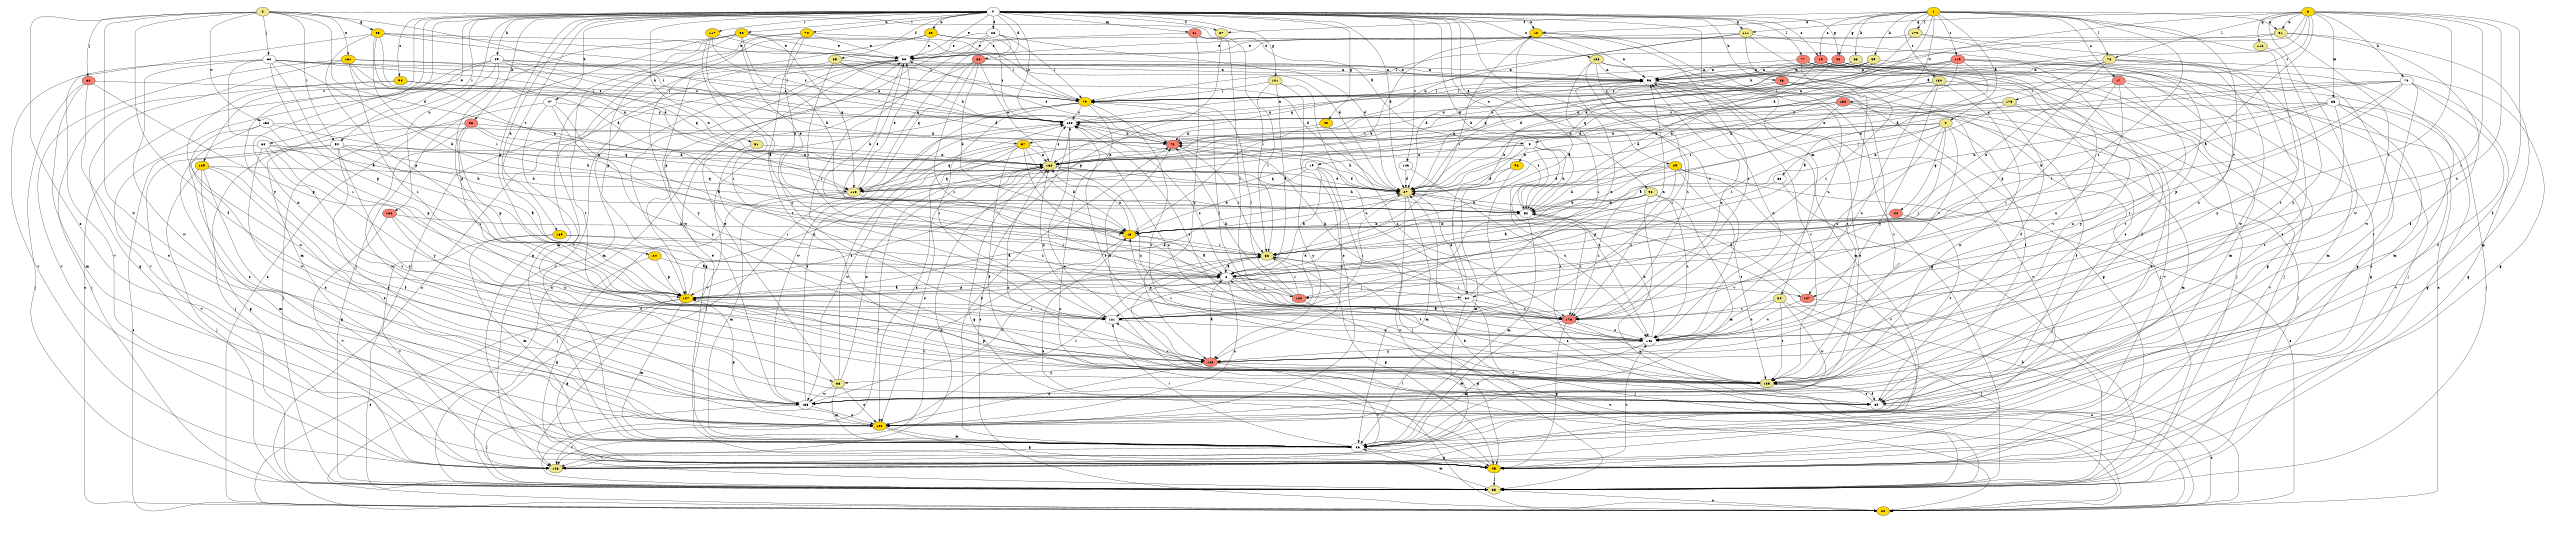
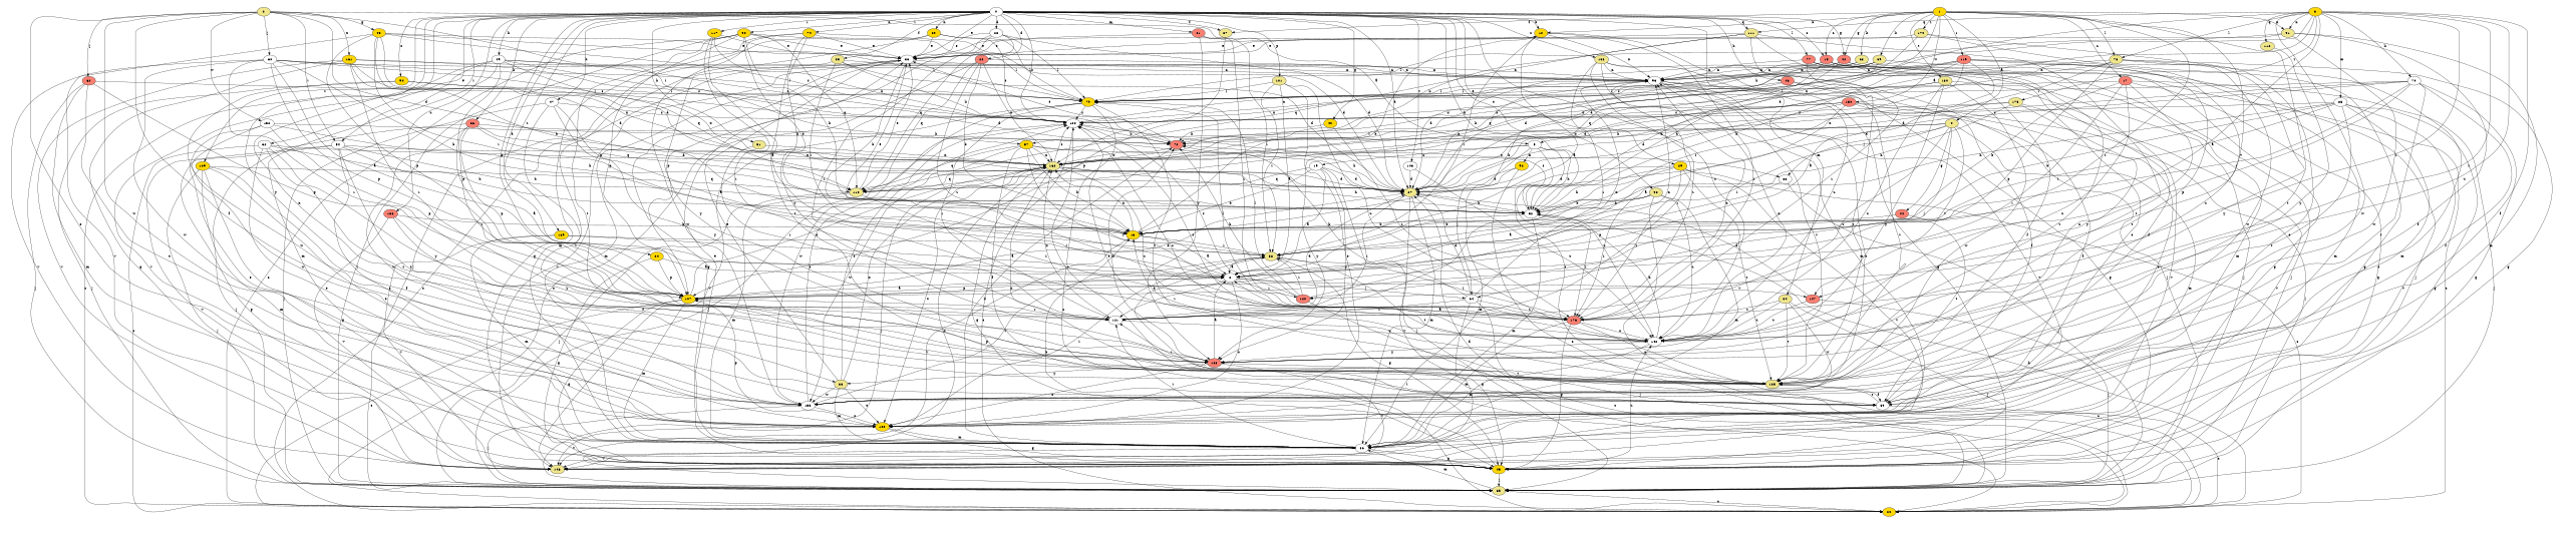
  strict digraph {
    node [fillcolor=khaki style=filled]
    0 [fillcolor=white]
    10 [fillcolor=gold]
    15 [fillcolor=salmon]
    22 [fillcolor=salmon]
    23 [fillcolor=white]
    24 [fillcolor=gold]
    27
    29 [fillcolor=gold]
    32 [fillcolor=white]
    33 [fillcolor=white]
    35
    37
    40 [fillcolor=gold]
    42 [fillcolor=salmon]
    47 [fillcolor=white]
    48 [fillcolor=salmon]
    49 [fillcolor=white]
    51
    52 [fillcolor=white]
    54 [fillcolor=white]
    66 [fillcolor=salmon]
    74 [fillcolor=gold]
    77 [fillcolor=salmon]
    81 [fillcolor=salmon]
    84
    88
    89 [fillcolor=gold]
    90 [fillcolor=gold]
    94 [fillcolor=gold]
    98
    101
    107 [fillcolor=gold]
    111
    117 [fillcolor=gold]
    128 [fillcolor=white]
    129 [fillcolor=gold]
    136 [fillcolor=salmon]
    138
    142 [fillcolor=white]
    143 [fillcolor=white]
    168 [fillcolor=salmon]
    169 [fillcolor=gold]
    6 [fillcolor=white]
    176 [fillcolor=salmon]
    58
    93 [fillcolor=white]
    39 [fillcolor=white]
    86 [fillcolor=white]
    65
    162
    13 [fillcolor=gold]
    113
    20 [fillcolor=gold]
    79 [fillcolor=gold]
    45 [fillcolor=gold]
    72 [fillcolor=salmon]
    121 [fillcolor=white]
    148
    135
    100 [fillcolor=gold]
    155 [fillcolor=white]
    1 [fillcolor=gold]
    4
    17 [fillcolor=salmon]
    68
    69
    78
    91
    119 [fillcolor=salmon]
    120 [fillcolor=salmon]
    130
    147 [fillcolor=salmon]
    150 [fillcolor=salmon]
    174
    57 [fillcolor=gold]
    44 [fillcolor=salmon]
    63 [fillcolor=white]
    64 [fillcolor=white]
    2
    5 [fillcolor=white]
    43 [fillcolor=gold]
    60 [fillcolor=white]
    62 [fillcolor=salmon]
    152 [fillcolor=white]
    161 [fillcolor=gold]
    19 [fillcolor=white]
    92 [fillcolor=gold]
    3 [fillcolor=gold]
    70 [fillcolor=white]
    85 [fillcolor=white]
    112
    175
    0 -> 10 [label=b]
    0 -> 15 [label=c]
    0 -> 22 [label=d]
    0 -> 23 [label=d]
    0 -> 24 [label=d]
    0 -> 27 [label=d]
    0 -> 29 [label=e]
    0 -> 32 [label=e]
    0 -> 33 [label=e]
    0 -> 35 [label=f]
    0 -> 37 [label=f]
    0 -> 40 [label=g]
    0 -> 42 [label=g]
    0 -> 47 [label=h]
    0 -> 48 [label=h]
    0 -> 49 [label=h]
    0 -> 51 [label=h]
    0 -> 52 [label=h]
    0 -> 54 [label=i]
    0 -> 66 [label=k]
    0 -> 74 [label=l]
    0 -> 77 [label=l]
    0 -> 81 [label=m]
    0 -> 84 [label=m]
    0 -> 88 [label=n]
    0 -> 89 [label=n]
    0 -> 90 [label=n]
    0 -> 94 [label=o]
    0 -> 98 [label=o]
    0 -> 101 [label=p]
    0 -> 107 [label=p]
    0 -> 111 [label=q]
    0 -> 117 [label=r]
    0 -> 128 [label=s]
    0 -> 129 [label=t]
    0 -> 136 [label=u]
    0 -> 138 [label=u]
    0 -> 142 [label=u]
    0 -> 143 [label=v]
    0 -> 168 [label=y]
    0 -> 169 [label=z]
    10 -> 33 [label=e]
    10 -> 142 [label=u]
    10 -> 6 [label=a]
    10 -> 176 [label=z]
    10 -> 58 [label=i]
    10 -> 93 [label=n]
    15 -> 27 [label=d]
    15 -> 52 [label=h]
    15 -> 93 [label=n]
    15 -> 39 [label=f]
    15 -> 86 [label=m]
    15 -> 65 [label=j]
    22 -> 176 [label=z]
    22 -> 93 [label=n]
    22 -> 162 [label=x]
    22 -> 13 [label=b]
    22 -> 113 [label=q]
    22 -> 20 [label=c]
    23 -> 27 [label=d]
    23 -> 33 [label=e]
    23 -> 107 [label=p]
    23 -> 176 [label=z]
    23 -> 113 [label=q]
    23 -> 79 [label=l]
    24 -> 107 [label=p]
    24 -> 6 [label=a]
    24 -> 45 [label=g]
    27 -> 52 [label=h]
    27 -> 93 [label=n]
    27 -> 86 [label=m]
    27 -> 72 [label=k]
    27 -> 121 [label=r]
    27 -> 148 [label=v]
    29 -> 27 [label=d]
    29 -> 52 [label=h]
    29 -> 176 [label=z]
    29 -> 13 [label=b]
    29 -> 20 [label=c]
    29 -> 148 [label=v]
    29 -> 135 [label=t]
    32 -> 52 [label=h]
    32 -> 168 [label=y]
    32 -> 162 [label=x]
    32 -> 20 [label=c]
    32 -> 135 [label=t]
    32 -> 100 [label=o]
    33 -> 93 [label=n]
    33 -> 86 [label=m]
    33 -> 13 [label=b]
    33 -> 20 [label=c]
    33 -> 45 [label=g]
    33 -> 148 [label=v]
    35 -> 27 [label=d]
    35 -> 168 [label=y]
    35 -> 58 [label=i]
    35 -> 93 [label=n]
    35 -> 72 [label=k]
    37 -> 107 [label=p]
    40 -> 176 [label=z]
    40 -> 72 [label=k]
    42 -> 27 [label=d]
    42 -> 52 [label=h]
    42 -> 93 [label=n]
    42 -> 45 [label=g]
    42 -> 135 [label=t]
    47 -> 128 [label=s]
    47 -> 168 [label=y]
    47 -> 6 [label=a]
    47 -> 65 [label=j]
    47 -> 135 [label=t]
    48 -> 39 [label=f]
    48 -> 13 [label=b]
    48 -> 79 [label=l]
    48 -> 135 [label=t]
    49 -> 27 [label=d]
    49 -> 107 [label=p]
    49 -> 128 [label=s]
    49 -> 93 [label=n]
    49 -> 86 [label=m]
    49 -> 113 [label=q]
    49 -> 20 [label=c]
    49 -> 148 [label=v]
    51 -> 162 [label=x]
    51 -> 121 [label=r]
    52 -> 128 [label=s]
    52 -> 176 [label=z]
    52 -> 86 [label=m]
    52 -> 13 [label=b]
    54 -> 52 [label=h]
    54 -> 6 [label=a]
    54 -> 162 [label=x]
    54 -> 45 [label=g]
    54 -> 148 [label=v]
    54 -> 135 [label=t]
    54 -> 100 [label=o]
    66 -> 27 [label=d]
    66 -> 107 [label=p]
    66 -> 65 [label=j]
    66 -> 113 [label=q]
    66 -> 72 [label=k]
    66 -> 121 [label=r]
    66 -> 155 [label=w]
    74 -> 27 [label=d]
    74 -> 33 [label=e]
    74 -> 168 [label=y]
    74 -> 45 [label=g]
    74 -> 135 [label=t]
    74 -> 155 [label=w]
    77 -> 93 [label=n]
    77 -> 39 [label=f]
    77 -> 65 [label=j]
    77 -> 20 [label=c]
    77 -> 135 [label=t]
    81 -> 33 [label=e]
    81 -> 168 [label=y]
    81 -> 176 [label=z]
    81 -> 58 [label=i]
    84 -> 142 [label=u]
    84 -> 176 [label=z]
    84 -> 65 [label=j]
    84 -> 135 [label=t]
    84 -> 155 [label=w]
    88 -> 33 [label=e]
    88 -> 128 [label=s]
    88 -> 86 [label=m]
    88 -> 162 [label=x]
    88 -> 100 [label=o]
    88 -> 155 [label=w]
    89 -> 33 [label=e]
    89 -> 128 [label=s]
    89 -> 86 [label=m]
    89 -> 65 [label=j]
    89 -> 79 [label=l]
    90 -> 33 [label=e]
    90 -> 52 [label=h]
    90 -> 107 [label=p]
    90 -> 65 [label=j]
    90 -> 13 [label=b]
    90 -> 113 [label=q]
    90 -> 20 [label=c]
    90 -> 79 [label=l]
    90 -> 135 [label=t]
    94 -> 65 [label=j]
    94 -> 162 [label=x]
    94 -> 79 [label=l]
    94 -> 155 [label=w]
    98 -> 52 [label=h]
    98 -> 142 [label=u]
    98 -> 6 [label=a]
    98 -> 176 [label=z]
    98 -> 86 [label=m]
    98 -> 20 [label=c]
    101 -> 142 [label=u]
    101 -> 6 [label=a]
    101 -> 58 [label=i]
    101 -> 79 [label=l]
    101 -> 100 [label=o]
    107 -> 27 [label=d]
    107 -> 6 [label=a]
    107 -> 86 [label=m]
    107 -> 162 [label=x]
    107 -> 20 [label=c]
    107 -> 45 [label=g]
    107 -> 121 [label=r]
    111 -> 33 [label=e]
    111 -> 176 [label=z]
    111 -> 113 [label=q]
    111 -> 72 [label=k]
    111 -> 135 [label=t]
    111 -> 100 [label=o]
    117 -> 33 [label=e]
    117 -> 6 [label=a]
    117 -> 72 [label=k]
    117 -> 121 [label=r]
    128 -> 93 [label=n]
    128 -> 65 [label=j]
    128 -> 20 [label=c]
    128 -> 72 [label=k]
    129 -> 39 [label=f]
    129 -> 86 [label=m]
    129 -> 65 [label=j]
    129 -> 113 [label=q]
    129 -> 45 [label=g]
    129 -> 100 [label=o]
    136 -> 168 [label=y]
    136 -> 39 [label=f]
    136 -> 13 [label=b]
    136 -> 148 [label=v]
    138 -> 176 [label=z]
    138 -> 93 [label=n]
    138 -> 86 [label=m]
    138 -> 65 [label=j]
    138 -> 45 [label=g]
    138 -> 121 [label=r]
    142 -> 52 [label=h]
    142 -> 128 [label=s]
    142 -> 168 [label=y]
    142 -> 6 [label=a]
    142 -> 93 [label=n]
    142 -> 86 [label=m]
    142 -> 13 [label=b]
    143 -> 27 [label=d]
    143 -> 142 [label=u]
    168 -> 88 [label=y]
    168 -> 6 [label=a]
    168 -> 72 [label=k]
    168 -> 148 [label=v]
    168 -> 135 [label=t]
    168 -> 100 [label=o]
    169 -> 6 [label=a]
    169 -> 58 [label=i]
    169 -> 86 [label=m]
    169 -> 148 [label=v]
    6 -> 107 [label=p]
    6 -> 121 [label=r]
    6 -> 100 [label=o]
    6 -> 120 [label=r]
    6 -> 147 [label=v]
    6 -> 64 [label=j]
    176 -> 142 [label=u]
    176 -> 58 [label=i]
    176 -> 93 [label=n]
    176 -> 86 [label=m]
    176 -> 20 [label=c]
    176 -> 79 [label=l]
    176 -> 45 [label=g]
    58 -> 6 [label=a]
    58 -> 45 [label=g]
    58 -> 135 [label=t]
    93 -> 79 [label=l]
    93 -> 45 [label=g]
    93 -> 121 [label=r]
    93 -> 148 [label=v]
    93 -> 135 [label=t]
    93 -> 100 [label=o]
    39 -> 128 [label=s]
    39 -> 162 [label=x]
    39 -> 20 [label=c]
    39 -> 135 [label=t]
    86 -> 33 [label=e]
    86 -> 45 [label=g]
    86 -> 72 [label=k]
    86 -> 121 [label=r]
    86 -> 148 [label=v]
    65 -> 27 [label=d]
    65 -> 86 [label=m]
    65 -> 162 [label=x]
    65 -> 20 [label=c]
    162 -> 27 [label=d]
    162 -> 52 [label=h]
    162 -> 128 [label=s]
    162 -> 142 [label=u]
    162 -> 65 [label=j]
    162 -> 113 [label=q]
    162 -> 45 [label=g]
    162 -> 100 [label=o]
    13 -> 10 [label=b]
    13 -> 33 [label=e]
    13 -> 6 [label=a]
    13 -> 58 [label=i]
    13 -> 162 [label=x]
    13 -> 148 [label=v]
    113 -> 33 [label=e]
    113 -> 176 [label=z]
    113 -> 86 [label=m]
    113 -> 65 [label=j]
    20 -> 52 [label=h]
    20 -> 58 [label=i]
    79 -> 128 [label=s]
    79 -> 20 [label=c]
    79 -> 121 [label=r]
    79 -> 148 [label=v]
    79 -> 135 [label=t]
    79 -> 155 [label=w]
    45 -> 142 [label=u]
    45 -> 65 [label=j]
    45 -> 13 [label=b]
    72 -> 33 [label=e]
-   72 -> 58 [label=i]
    72 -> 162 [label=x]
    121 -> 27 [label=d]
    121 -> 142 [label=u]
    121 -> 162 [label=x]
    135 -> 107 [label=p]
    135 -> 128 [label=s]
    135 -> 39 [label=f]
    135 -> 121 [label=r]
    100 -> 107 [label=p]
    100 -> 58 [label=i]
    100 -> 86 [label=m]
    100 -> 45 [label=g]
    100 -> 148 [label=v]
    155 -> 128 [label=s]
    155 -> 58 [label=i]
    155 -> 65 [label=j]
    155 -> 100 [label=o]
    1 -> 10 [label=b]
    1 -> 15 [label=c]
    1 -> 27 [label=d]
    1 -> 37 [label=f]
    1 -> 42 [label=g]
    1 -> 135 [label=t]
    1 -> 4 [label=a]
    1 -> 17 [label=c]
    1 -> 68 [label=k]
    1 -> 69 [label=k]
    1 -> 78 [label=l]
    1 -> 91 [label=n]
    1 -> 119 [label=r]
    1 -> 120 [label=r]
    1 -> 130 [label=t]
    1 -> 147 [label=v]
    1 -> 150 [label=w]
    1 -> 174 [label=z]
    4 -> 176 [label=z]
    4 -> 58 [label=i]
    4 -> 86 [label=m]
    4 -> 72 [label=k]
    4 -> 147 [label=v]
    4 -> 57 [label=i]
    4 -> 44 [label=g]
    4 -> 63 [label=j]
    4 -> 64 [label=j]
    17 -> 142 [label=u]
    17 -> 168 [label=y]
    17 -> 65 [label=j]
    17 -> 13 [label=b]
    17 -> 79 [label=l]
    17 -> 45 [label=g]
    17 -> 121 [label=r]
    68 -> 93 [label=n]
    68 -> 65 [label=j]
    68 -> 162 [label=x]
    69 -> 128 [label=s]
    69 -> 142 [label=u]
    69 -> 93 [label=n]
    69 -> 162 [label=x]
    69 -> 113 [label=q]
    78 -> 27 [label=d]
    78 -> 107 [label=p]
    78 -> 168 [label=y]
    78 -> 93 [label=n]
    78 -> 86 [label=m]
    78 -> 162 [label=x]
    78 -> 45 [label=g]
    91 -> 33 [label=e]
    91 -> 39 [label=f]
    91 -> 86 [label=m]
    91 -> 79 [label=l]
    91 -> 155 [label=w]
    119 -> 52 [label=h]
    119 -> 6 [label=a]
    119 -> 58 [label=i]
    119 -> 93 [label=n]
    119 -> 86 [label=m]
    119 -> 162 [label=x]
    119 -> 113 [label=q]
    119 -> 45 [label=g]
    119 -> 135 [label=t]
    120 -> 128 [label=s]
    120 -> 58 [label=i]
    120 -> 93 [label=n]
    120 -> 20 [label=c]
    120 -> 79 [label=l]
    120 -> 72 [label=k]
    130 -> 27 [label=d]
    130 -> 142 [label=u]
    130 -> 168 [label=y]
    130 -> 79 [label=l]
    130 -> 148 [label=v]
    130 -> 155 [label=w]
    147 -> 27 [label=d]
    147 -> 142 [label=u]
    147 -> 65 [label=j]
    150 -> 27 [label=d]
    150 -> 128 [label=s]
    150 -> 6 [label=a]
    150 -> 39 [label=f]
    150 -> 65 [label=j]
    150 -> 72 [label=k]
    150 -> 100 [label=o]
    174 -> 27 [label=d]
    174 -> 33 [label=e]
    174 -> 100 [label=o]
    174 -> 155 [label=w]
    57 -> 142 [label=u]
    57 -> 176 [label=z]
    57 -> 39 [label=f]
    57 -> 162 [label=x]
    57 -> 13 [label=b]
    57 -> 113 [label=q]
-   57 -> 100 [label=o]
+   57 -> 63 [label=o]
    57 -> 155 [label=w]
    44 -> 13 [label=b]
    44 -> 135 [label=t]
    63 -> 107 [label=p]
    63 -> 65 [label=j]
    64 -> 27 [label=d]
    64 -> 176 [label=z]
    64 -> 93 [label=n]
    64 -> 65 [label=j]
    64 -> 45 [label=g]
    64 -> 72 [label=k]
    64 -> 121 [label=r]
    2 -> 27 [label=d]
    2 -> 54 [label=i]
    2 -> 39 [label=f]
    2 -> 100 [label=o]
    2 -> 155 [label=w]
    2 -> 57 [label=i]
    2 -> 5 [label=a]
    2 -> 43 [label=g]
    2 -> 60 [label=j]
    2 -> 62 [label=j]
    2 -> 152 [label=w]
    2 -> 161 [label=x]
    5 -> 52 [label=h]
    5 -> 142 [label=u]
    5 -> 168 [label=y]
    5 -> 135 [label=t]
    5 -> 64 [label=j]
    5 -> 19 [label=c]
    5 -> 92 [label=n]
    43 -> 27 [label=d]
    43 -> 33 [label=e]
    43 -> 107 [label=p]
    43 -> 128 [label=s]
    43 -> 58 [label=i]
    43 -> 13 [label=b]
    43 -> 79 [label=l]
    43 -> 148 [label=v]
    60 -> 107 [label=p]
    60 -> 128 [label=s]
    60 -> 6 [label=a]
    60 -> 93 [label=n]
    60 -> 13 [label=b]
    60 -> 79 [label=l]
    60 -> 121 [label=r]
    60 -> 148 [label=v]
    60 -> 155 [label=w]
    62 -> 107 [label=p]
    62 -> 86 [label=m]
    62 -> 65 [label=j]
    62 -> 79 [label=l]
    62 -> 100 [label=o]
    152 -> 52 [label=h]
    152 -> 107 [label=p]
    152 -> 72 [label=k]
    152 -> 100 [label=o]
    152 -> 155 [label=w]
    161 -> 27 [label=d]
    161 -> 128 [label=s]
    161 -> 93 [label=n]
    161 -> 162 [label=x]
    161 -> 45 [label=g]
    161 -> 121 [label=r]
    161 -> 148 [label=v]
    19 -> 27 [label=d]
    19 -> 168 [label=y]
    19 -> 6 [label=a]
    19 -> 65 [label=j]
    19 -> 13 [label=b]
    19 -> 113 [label=q]
    92 -> 27 [label=d]
    92 -> 86 [label=m]
    92 -> 20 [label=c]
    3 -> 111 [label=q]
    3 -> 142 [label=u]
    3 -> 6 [label=a]
    3 -> 176 [label=z]
    3 -> 39 [label=f]
    3 -> 162 [label=x]
    3 -> 72 [label=k]
    3 -> 155 [label=w]
    3 -> 78 [label=l]
    3 -> 91 [label=n]
    3 -> 120 [label=r]
    3 -> 5 [label=a]
    3 -> 70 [label=k]
    3 -> 85 [label=m]
    3 -> 112 [label=q]
    3 -> 175 [label=z]
    70 -> 27 [label=d]
    70 -> 107 [label=p]
    70 -> 58 [label=i]
    70 -> 39 [label=f]
    70 -> 162 [label=x]
    70 -> 79 [label=l]
    70 -> 45 [label=g]
    70 -> 135 [label=t]
    85 -> 52 [label=h]
    85 -> 128 [label=s]
    85 -> 58 [label=i]
    85 -> 13 [label=b]
    85 -> 45 [label=g]
    85 -> 148 [label=v]
    85 -> 135 [label=t]
    85 -> 100 [label=o]
    112 -> 168 [label=y]
    175 -> 52 [label=h]
    175 -> 128 [label=s]
    175 -> 142 [label=u]
    175 -> 162 [label=x]
    175 -> 148 [label=v]
  }
